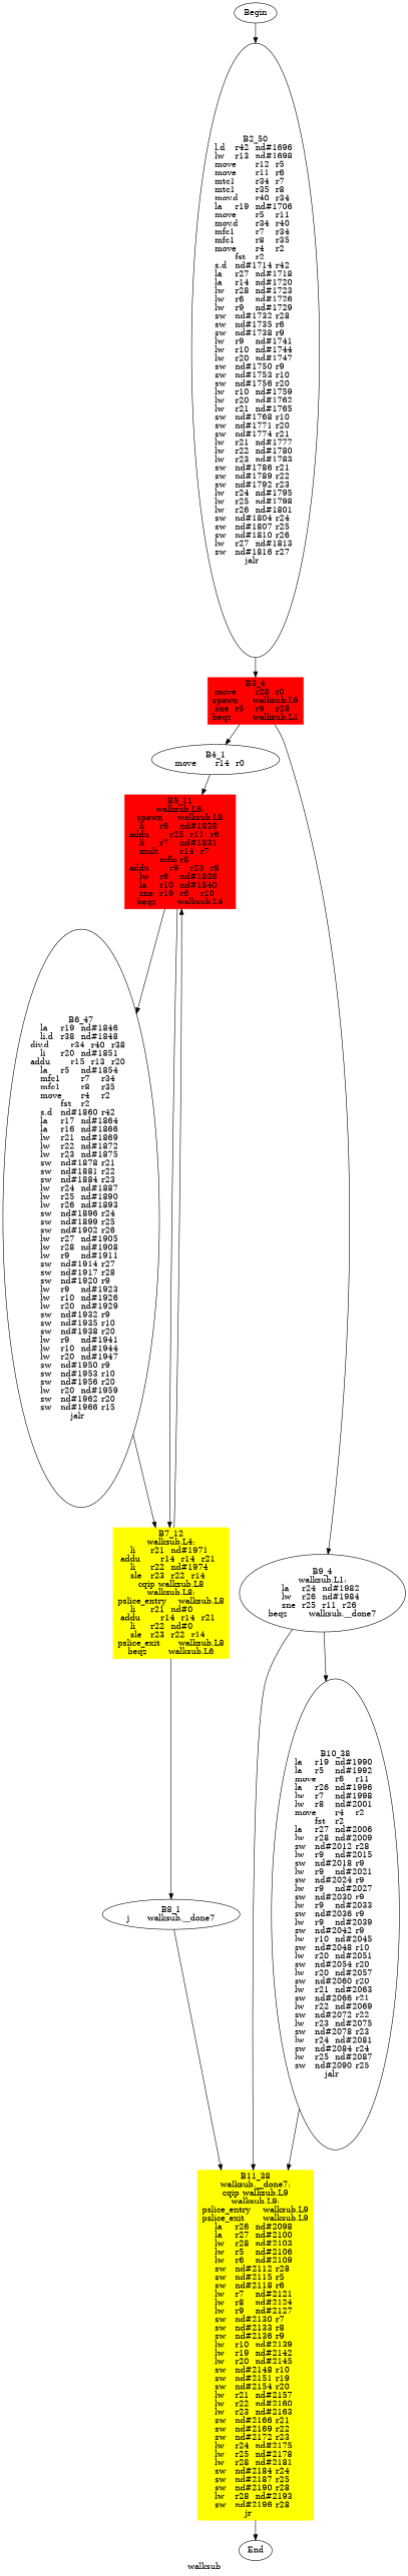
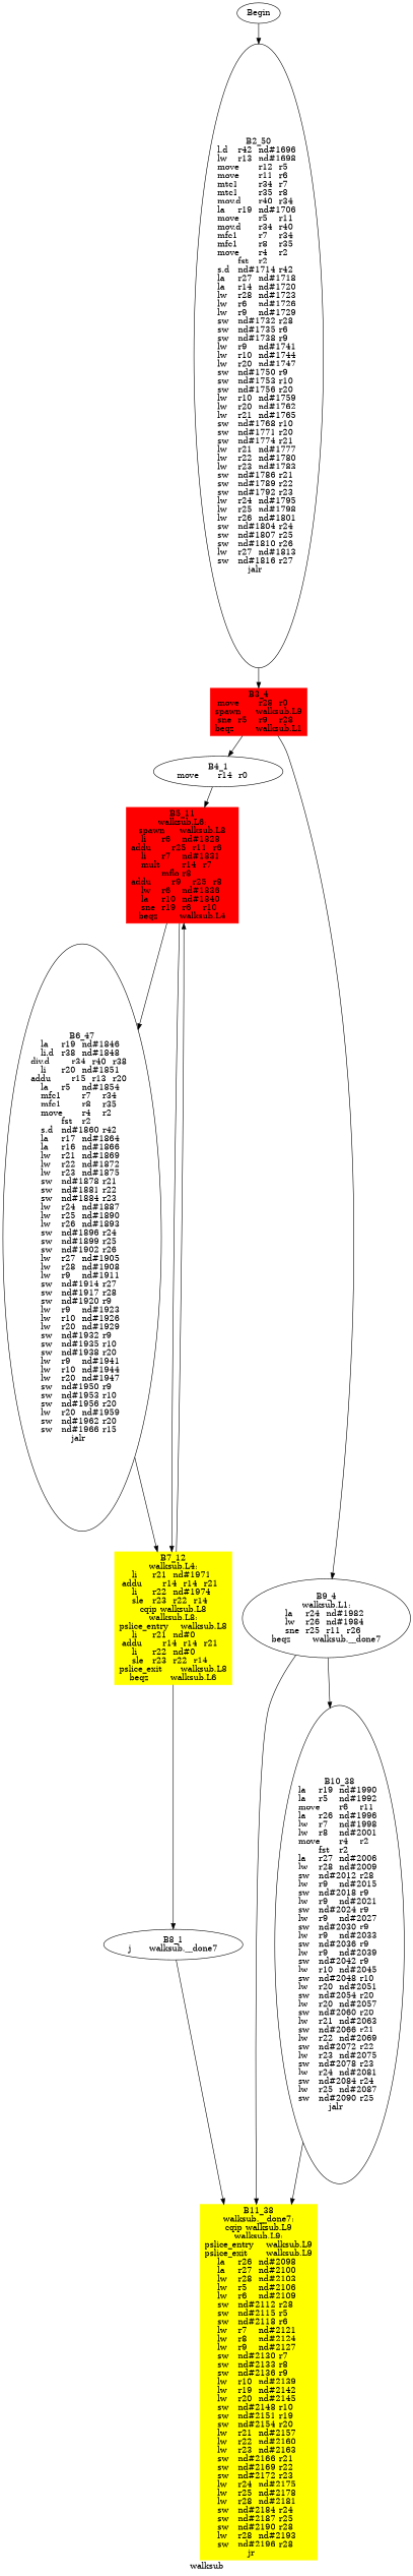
  digraph {
    color=purple
    label=walksub
    style=dashed
    n1 [label=Begin]
    n2 [label="B2_50\nl.d	r42	nd#1696	\nlw	r13	nd#1698	\nmove	r12	r5	\nmove	r11	r6	\nmtc1	r34	r7	\nmtc1	r35	r8	\nmov.d	r40	r34	\nla	r19	nd#1706	\nmove	r5	r11	\nmov.d	r34	r40	\nmfc1	r7	r34	\nmfc1	r8	r35	\nmove	r4	r2	\nfst	r2	\ns.d	nd#1714	r42	\nla	r27	nd#1718	\nla	r14	nd#1720	\nlw	r28	nd#1723	\nlw	r6	nd#1726	\nlw	r9	nd#1729	\nsw	nd#1732	r28	\nsw	nd#1735	r6	\nsw	nd#1738	r9	\nlw	r9	nd#1741	\nlw	r10	nd#1744	\nlw	r20	nd#1747	\nsw	nd#1750	r9	\nsw	nd#1753	r10	\nsw	nd#1756	r20	\nlw	r10	nd#1759	\nlw	r20	nd#1762	\nlw	r21	nd#1765	\nsw	nd#1768	r10	\nsw	nd#1771	r20	\nsw	nd#1774	r21	\nlw	r21	nd#1777	\nlw	r22	nd#1780	\nlw	r23	nd#1783	\nsw	nd#1786	r21	\nsw	nd#1789	r22	\nsw	nd#1792	r23	\nlw	r24	nd#1795	\nlw	r25	nd#1798	\nlw	r26	nd#1801	\nsw	nd#1804	r24	\nsw	nd#1807	r25	\nsw	nd#1810	r26	\nlw	r27	nd#1813	\nsw	nd#1816	r27	\njalr	\n"]
    n3 [color=red label="B3_4\nmove	r28	r0	\nspawn	walksub.L9\nsne	r5	r9	r28	\nbeqz	walksub.L1\n" shape=box style=filled]
-   n4 [label=End]
    n5 [label="B4_1\nmove	r14	r0	\n"]
    n6 [label="B9_4\nwalksub.L1:\nla	r24	nd#1982	\nlw	r26	nd#1984	\nsne	r25	r11	r26	\nbeqz	walksub.__done7\n"]
    n7 [color=red label="B5_11\nwalksub.L6:\nspawn	walksub.L8\nli	r6	nd#1828	\naddu	r25	r11	r6	\nli	r7	nd#1831	\nmult	r14	r7	\nmflo	r8	\naddu	r9	r25	r8	\nlw	r6	nd#1836	\nla	r10	nd#1840	\nsne	r19	r6	r10	\nbeqz	walksub.L4\n" shape=box style=filled]
    n8 [color=yellow label="B11_38\nwalksub.__done7:\ncqip	walksub.L9\nwalksub.L9:\npslice_entry	walksub.L9\npslice_exit	walksub.L9\nla	r26	nd#2098	\nla	r27	nd#2100	\nlw	r28	nd#2103	\nlw	r5	nd#2106	\nlw	r6	nd#2109	\nsw	nd#2112	r28	\nsw	nd#2115	r5	\nsw	nd#2118	r6	\nlw	r7	nd#2121	\nlw	r8	nd#2124	\nlw	r9	nd#2127	\nsw	nd#2130	r7	\nsw	nd#2133	r8	\nsw	nd#2136	r9	\nlw	r10	nd#2139	\nlw	r19	nd#2142	\nlw	r20	nd#2145	\nsw	nd#2148	r10	\nsw	nd#2151	r19	\nsw	nd#2154	r20	\nlw	r21	nd#2157	\nlw	r22	nd#2160	\nlw	r23	nd#2163	\nsw	nd#2166	r21	\nsw	nd#2169	r22	\nsw	nd#2172	r23	\nlw	r24	nd#2175	\nlw	r25	nd#2178	\nlw	r28	nd#2181	\nsw	nd#2184	r24	\nsw	nd#2187	r25	\nsw	nd#2190	r28	\nlw	r28	nd#2193	\nsw	nd#2196	r28	\njr	\n" shape=polygon style=filled]
    n9 [label="B10_38\nla	r19	nd#1990	\nla	r5	nd#1992	\nmove	r6	r11	\nla	r26	nd#1996	\nlw	r7	nd#1998	\nlw	r8	nd#2001	\nmove	r4	r2	\nfst	r2	\nla	r27	nd#2006	\nlw	r28	nd#2009	\nsw	nd#2012	r28	\nlw	r9	nd#2015	\nsw	nd#2018	r9	\nlw	r9	nd#2021	\nsw	nd#2024	r9	\nlw	r9	nd#2027	\nsw	nd#2030	r9	\nlw	r9	nd#2033	\nsw	nd#2036	r9	\nlw	r9	nd#2039	\nsw	nd#2042	r9	\nlw	r10	nd#2045	\nsw	nd#2048	r10	\nlw	r20	nd#2051	\nsw	nd#2054	r20	\nlw	r20	nd#2057	\nsw	nd#2060	r20	\nlw	r21	nd#2063	\nsw	nd#2066	r21	\nlw	r22	nd#2069	\nsw	nd#2072	r22	\nlw	r23	nd#2075	\nsw	nd#2078	r23	\nlw	r24	nd#2081	\nsw	nd#2084	r24	\nlw	r25	nd#2087	\nsw	nd#2090	r25	\njalr	\n"]
    n10 [label="B6_47\nla	r19	nd#1846	\nli.d	r38	nd#1848	\ndiv.d	r34	r40	r38	\nli	r20	nd#1851	\naddu	r15	r13	r20	\nla	r5	nd#1854	\nmfc1	r7	r34	\nmfc1	r8	r35	\nmove	r4	r2	\nfst	r2	\ns.d	nd#1860	r42	\nla	r17	nd#1864	\nla	r16	nd#1866	\nlw	r21	nd#1869	\nlw	r22	nd#1872	\nlw	r23	nd#1875	\nsw	nd#1878	r21	\nsw	nd#1881	r22	\nsw	nd#1884	r23	\nlw	r24	nd#1887	\nlw	r25	nd#1890	\nlw	r26	nd#1893	\nsw	nd#1896	r24	\nsw	nd#1899	r25	\nsw	nd#1902	r26	\nlw	r27	nd#1905	\nlw	r28	nd#1908	\nlw	r9	nd#1911	\nsw	nd#1914	r27	\nsw	nd#1917	r28	\nsw	nd#1920	r9	\nlw	r9	nd#1923	\nlw	r10	nd#1926	\nlw	r20	nd#1929	\nsw	nd#1932	r9	\nsw	nd#1935	r10	\nsw	nd#1938	r20	\nlw	r9	nd#1941	\nlw	r10	nd#1944	\nlw	r20	nd#1947	\nsw	nd#1950	r9	\nsw	nd#1953	r10	\nsw	nd#1956	r20	\nlw	r20	nd#1959	\nsw	nd#1962	r20	\nsw	nd#1966	r15	\njalr	\n"]
    n11 [color=yellow label="B7_12\nwalksub.L4:\nli	r21	nd#1971	\naddu	r14	r14	r21	\nli	r22	nd#1974	\nsle	r23	r22	r14	\ncqip	walksub.L8\nwalksub.L8:\npslice_entry	walksub.L8\nli	r21	nd#0	\naddu	r14	r14	r21	\nli	r22	nd#0	\nsle	r23	r22	r14	\npslice_exit	walksub.L8\nbeqz	walksub.L6\n" shape=polygon style=filled]
    n12 [label="B8_1\nj	walksub.__done7\n"]
    n1 -> n2
    n2 -> n3
    n3 -> n5
    n3 -> n6
    n5 -> n7
    n6 -> n8
    n6 -> n9
    n7 -> n10
    n7 -> n11
-   n8 -> n4
    n9 -> n8
    n10 -> n11
    n11 -> n7
    n11 -> n12
    n12 -> n8
  }
